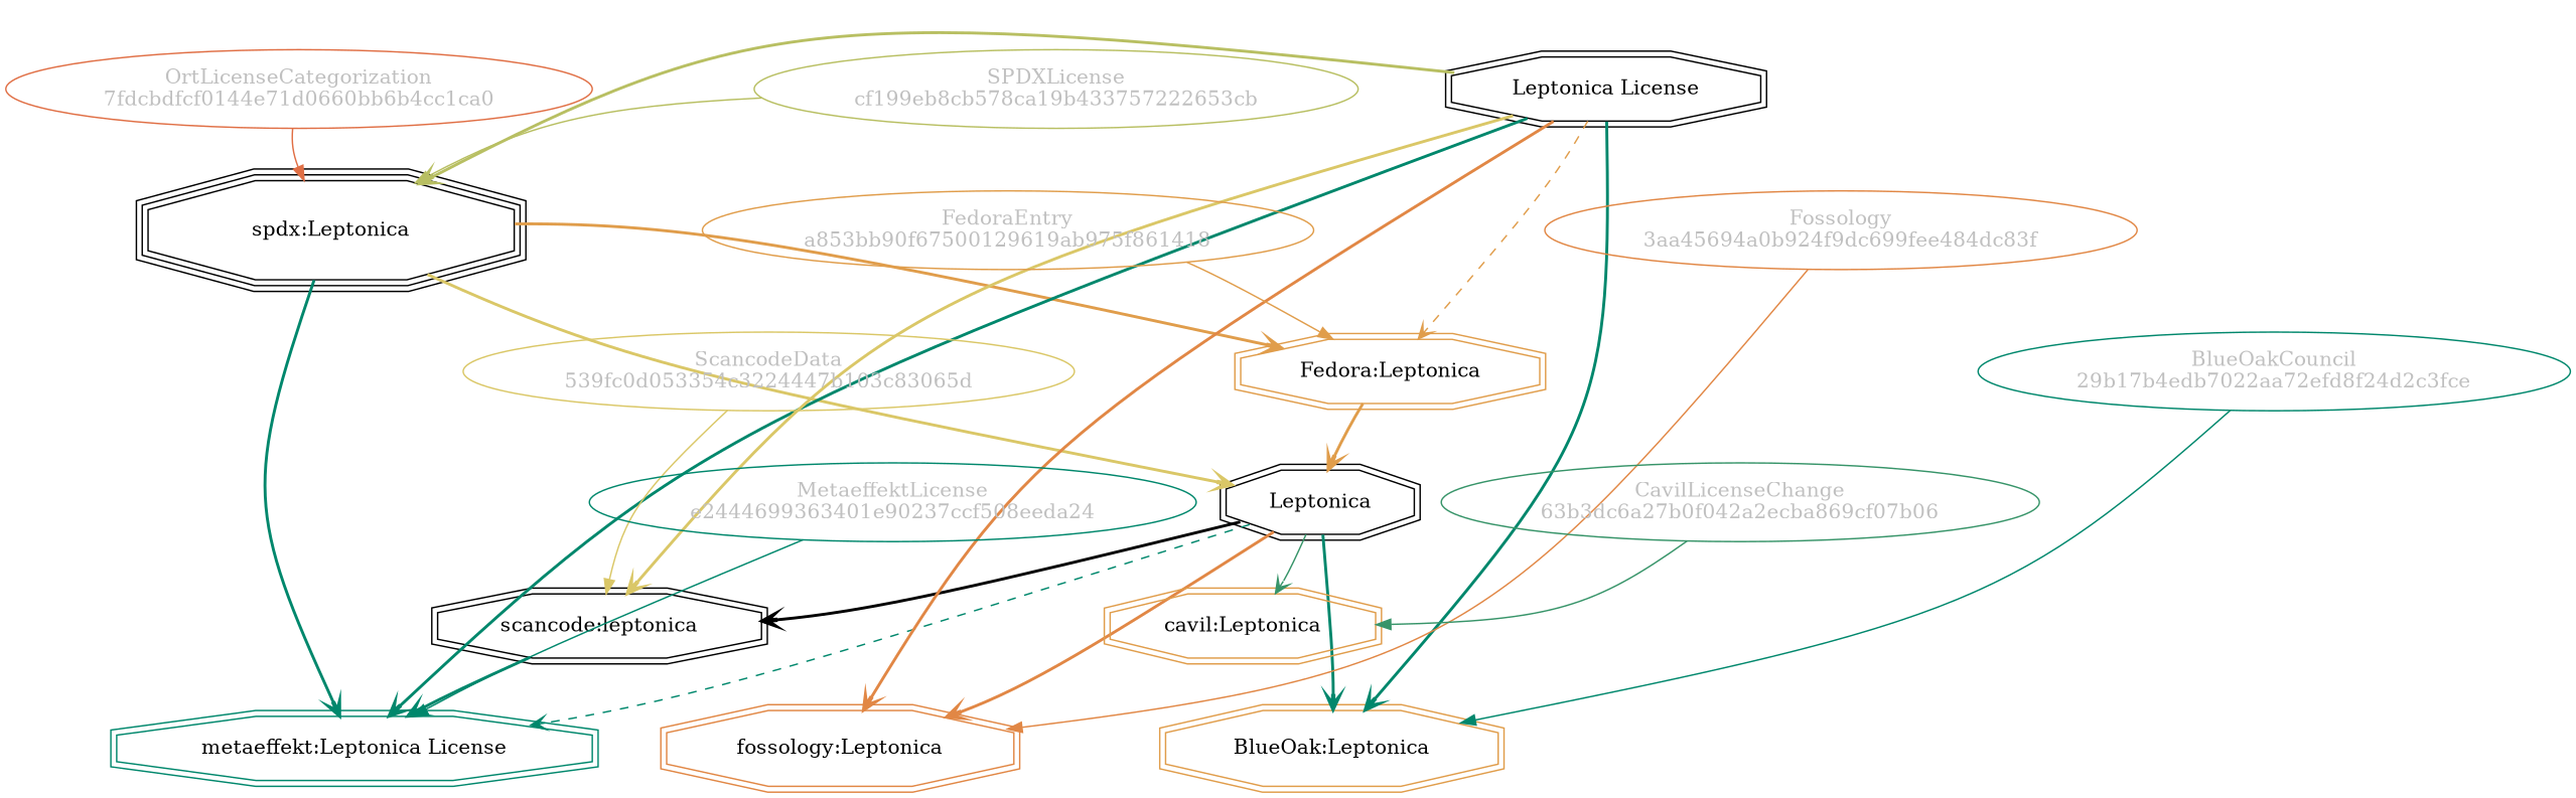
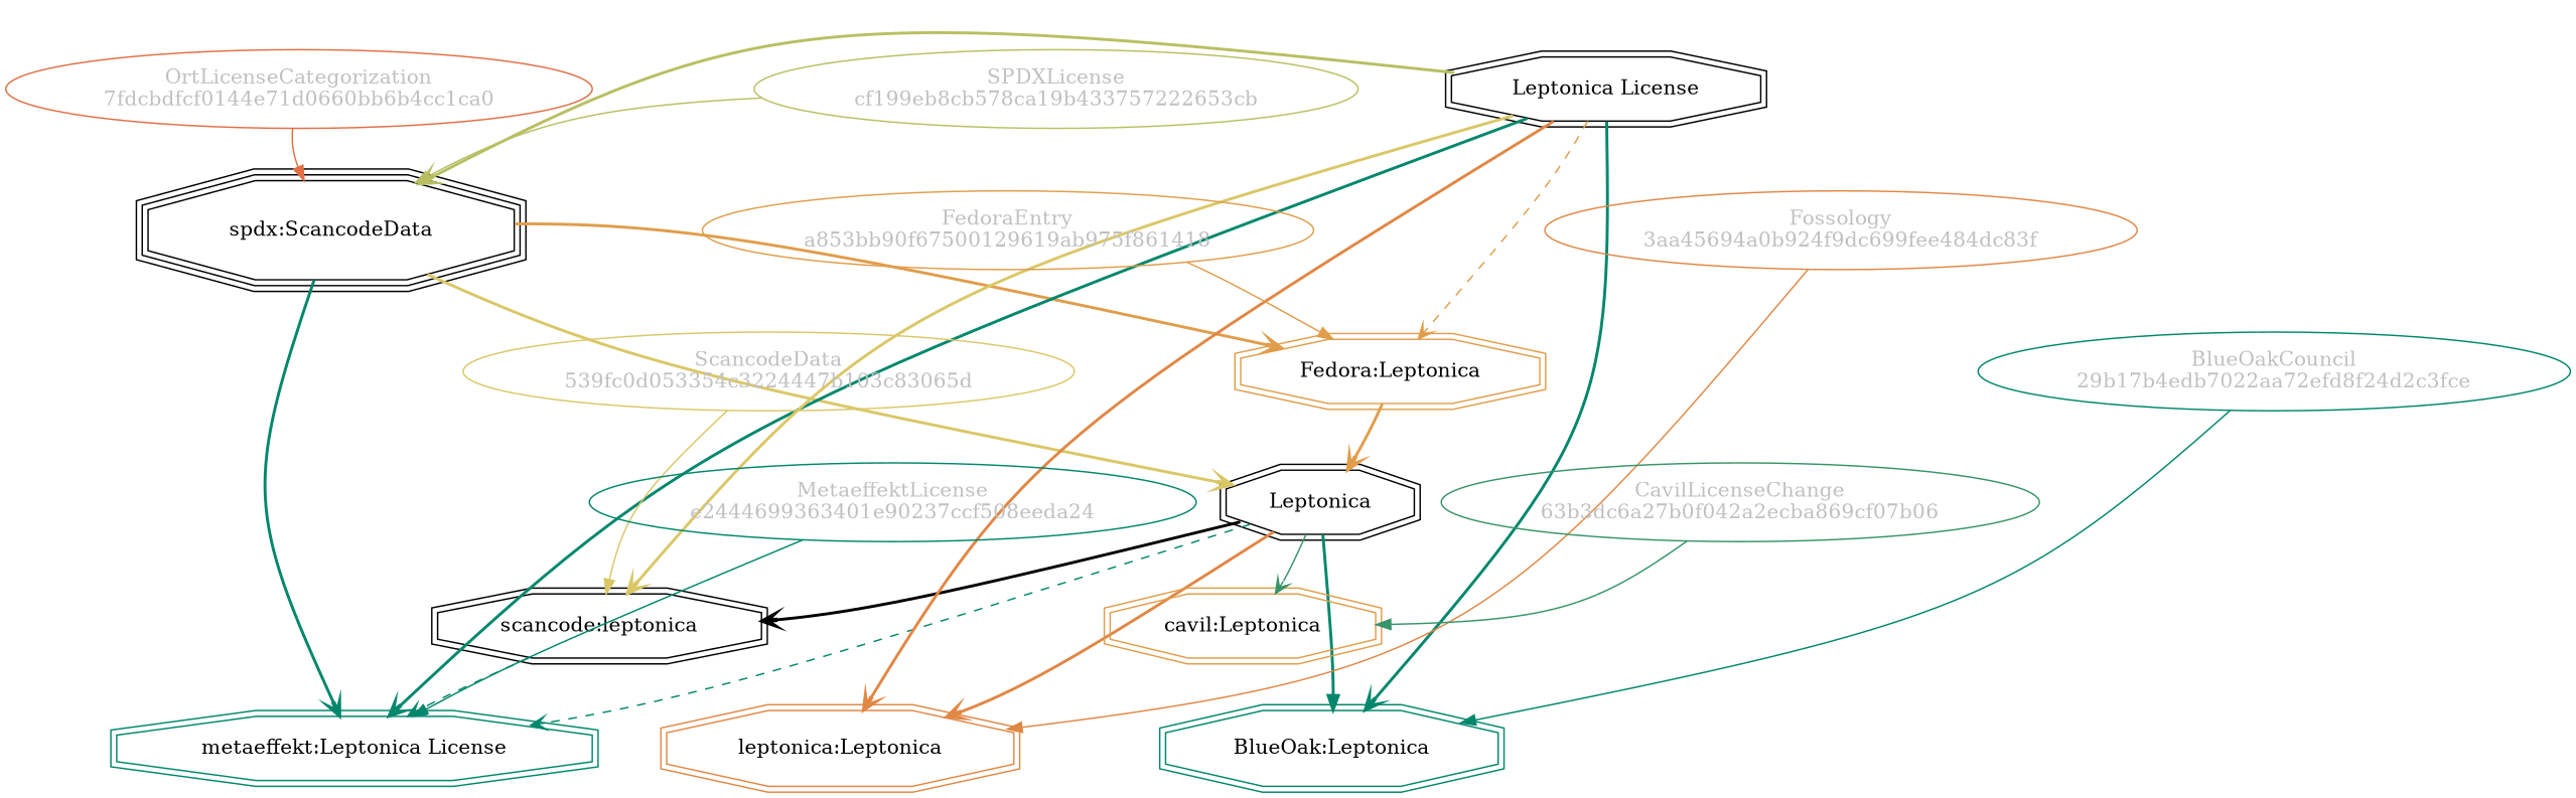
  strict digraph {
    splines=curved
    node [shape=ellipse]
    edge [color="#00876c" weight=0.7 arrowhead=vee style=bold]
    n1 [color="#b8bf62" fillcolor="beige;1" fontcolor=gray label="SPDXLicense\ncf199eb8cb578ca19b433757222653cb"]
-   n2 [label="spdx:Leptonica" shape=tripleoctagon]
+   n2 [label="spdx:ScancodeData" shape=tripleoctagon]
    n3 [color="#e09d4b" label="Fedora:Leptonica" shape=doubleoctagon]
    n4 [color="#00876c" label="metaeffekt:Leptonica License" shape=doubleoctagon]
    n5 [label=Leptonica shape=doubleoctagon]
-   n6 [color="#e09d4b" label="BlueOak:Leptonica" shape=doubleoctagon]
+   n6 [color="#00876c" label="BlueOak:Leptonica" shape=doubleoctagon]
    n7 [label="scancode:leptonica" shape=doubleoctagon]
-   n8 [color="#e18745" label="fossology:Leptonica" shape=doubleoctagon]
+   n8 [color="#e18745" label="leptonica:Leptonica" shape=doubleoctagon]
    n9 [color="#e09d4b" label="cavil:Leptonica" shape=doubleoctagon]
    n10 [label="Leptonica License" shape=doubleoctagon]
    n11 [color="#e09d4b" fillcolor="beige;1" fontcolor=gray label="FedoraEntry\na853bb90f67500129619ab975f861418"]
    n12 [color="#00876c" fillcolor="beige;1" fontcolor=gray label="BlueOakCouncil\n29b17b4edb7022aa72efd8f24d2c3fce"]
    n13 [color="#dac767" fillcolor="beige;1" fontcolor=gray label="ScancodeData\n539fc0d053354c3224447b103c83065d"]
    n14 [color="#e18745" fillcolor="beige;1" fontcolor=gray label="Fossology\n3aa45694a0b924f9dc699fee484dc83f"]
    n15 [color="#e06f45" fillcolor="beige;1" fontcolor=gray label="OrtLicenseCategorization\n7fdcbdfcf0144e71d0660bb6b4cc1ca0"]
    n16 [color="#379469" fillcolor="beige;1" fontcolor=gray label="CavilLicenseChange\n63b3dc6a27b0f042a2ecba869cf07b06"]
    n17 [color="#00876c" fillcolor="beige;1" fontcolor=gray label="MetaeffektLicense\ne2444699363401e90237ccf508eeda24"]
    n1 -> n2 [color="#b8bf62" weight=0.5 arrowhead="" style=""]
    n2 -> n3 [color="#e09d4b"]
    n2 -> n4
    n5 -> n2 [color="#dac767"]
-   n5 -> n3 [color="#e09d4b"]
+   n3 -> n5 [color="#e09d4b"]
    n5 -> n4 [style=dashed weight=0.5]
-   n5 -> n6
+   n5 -> n6 [arrowhead=normal]
    n5 -> n7 [color=""]
    n5 -> n8 [color="#e18745"]
    n5 -> n9 [color="#379469" style=solid]
-   n7 -> n4 [weight=0.5]
+   n7 -> n4 [style=dashed weight=0.5]
    n10 -> n2 [color="#b8bf62"]
    n10 -> n3 [color="#e09d4b" style=dashed weight=0.5]
    n10 -> n4
    n10 -> n6
    n10 -> n7 [color="#dac767"]
    n10 -> n8 [color="#e18745"]
    n11 -> n3 [color="#e09d4b" weight=0.5 arrowhead="" style=""]
    n12 -> n6 [weight=0.5 arrowhead="" style=""]
    n13 -> n7 [color="#dac767" weight=0.5 arrowhead="" style=""]
    n14 -> n8 [color="#e18745" weight=0.5 arrowhead="" style=""]
    n15 -> n2 [color="#e06f45" weight=0.5 arrowhead="" style=""]
    n16 -> n9 [color="#379469" weight=0.5 arrowhead="" style=""]
    n17 -> n4 [weight=0.5 arrowhead="" style=""]
  }
